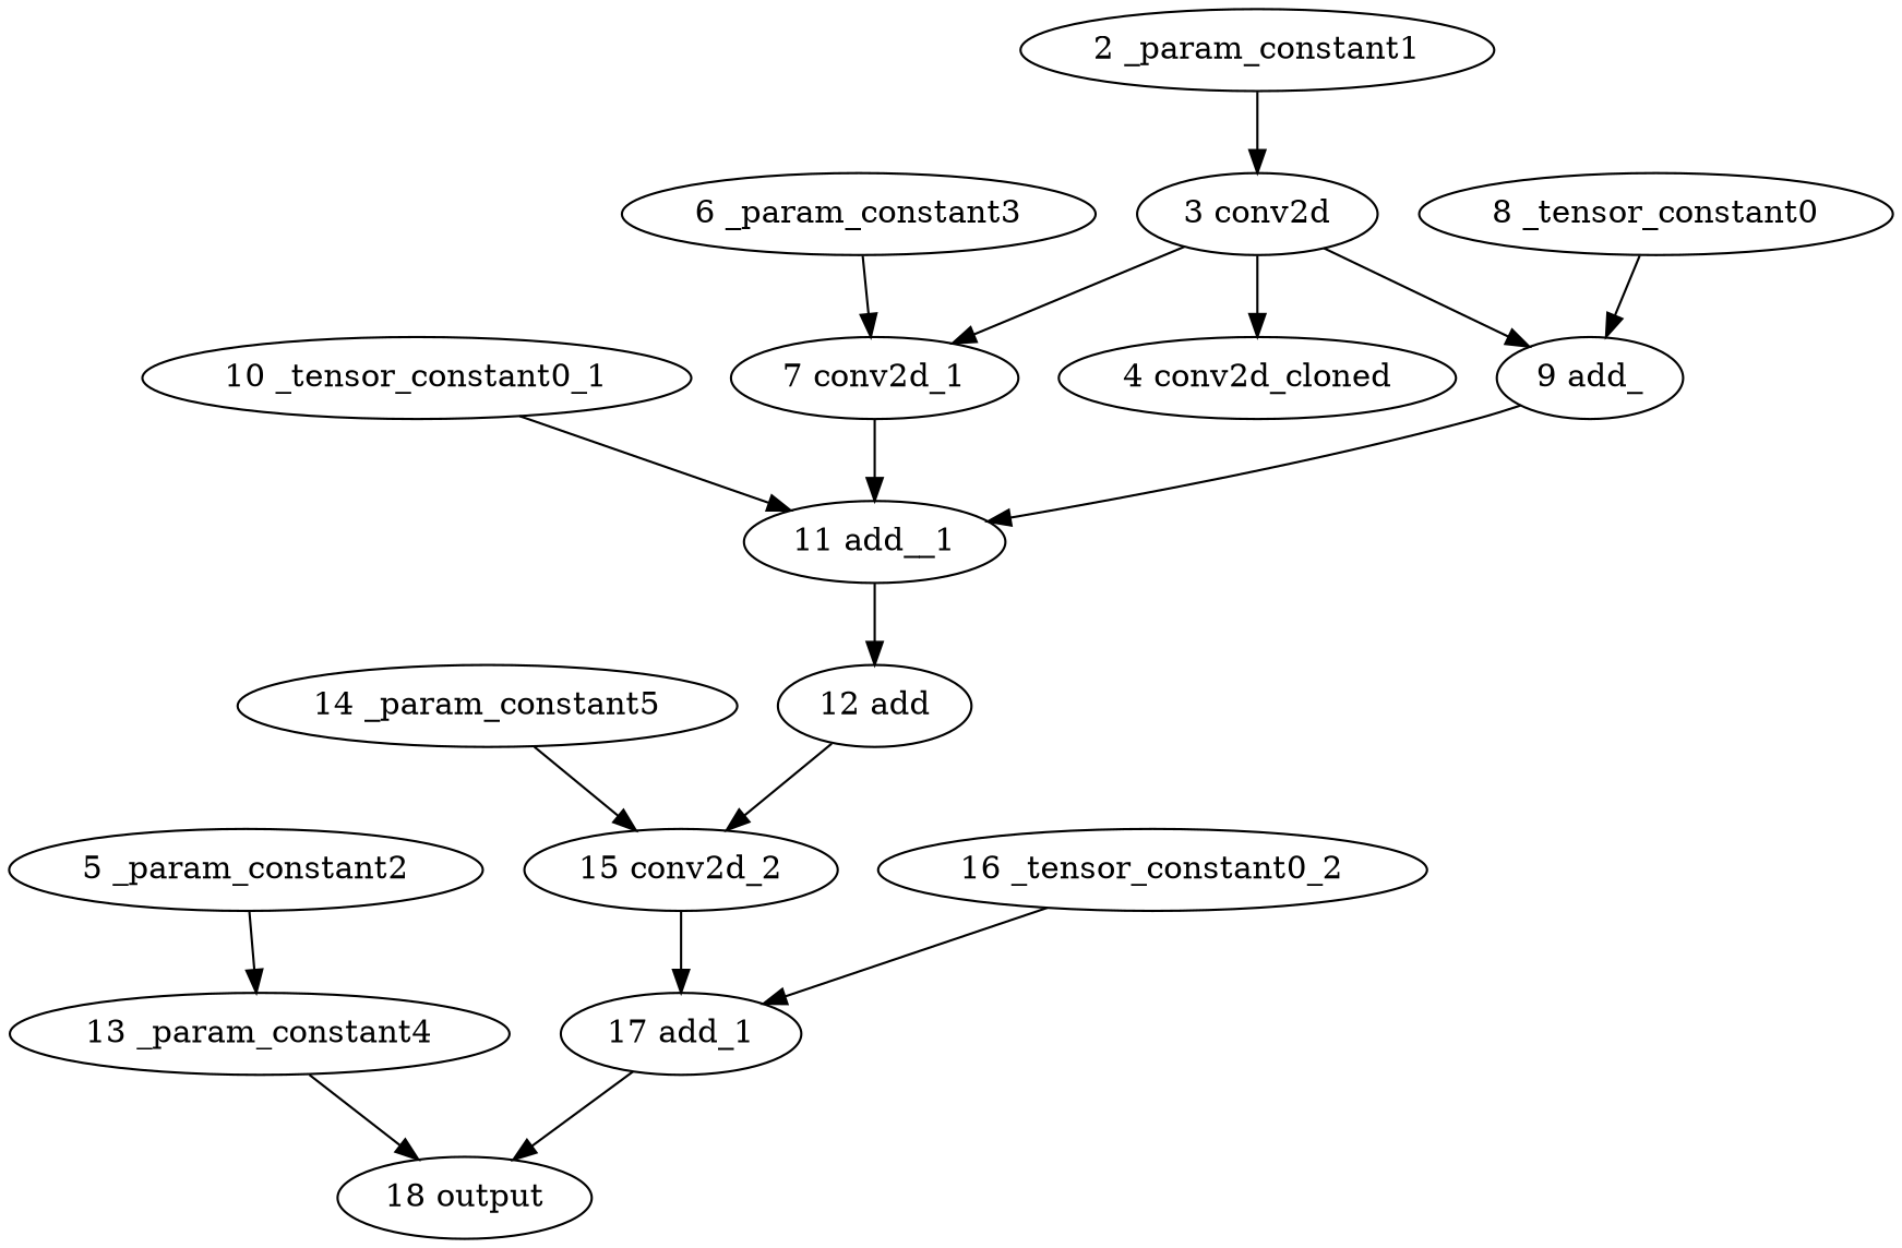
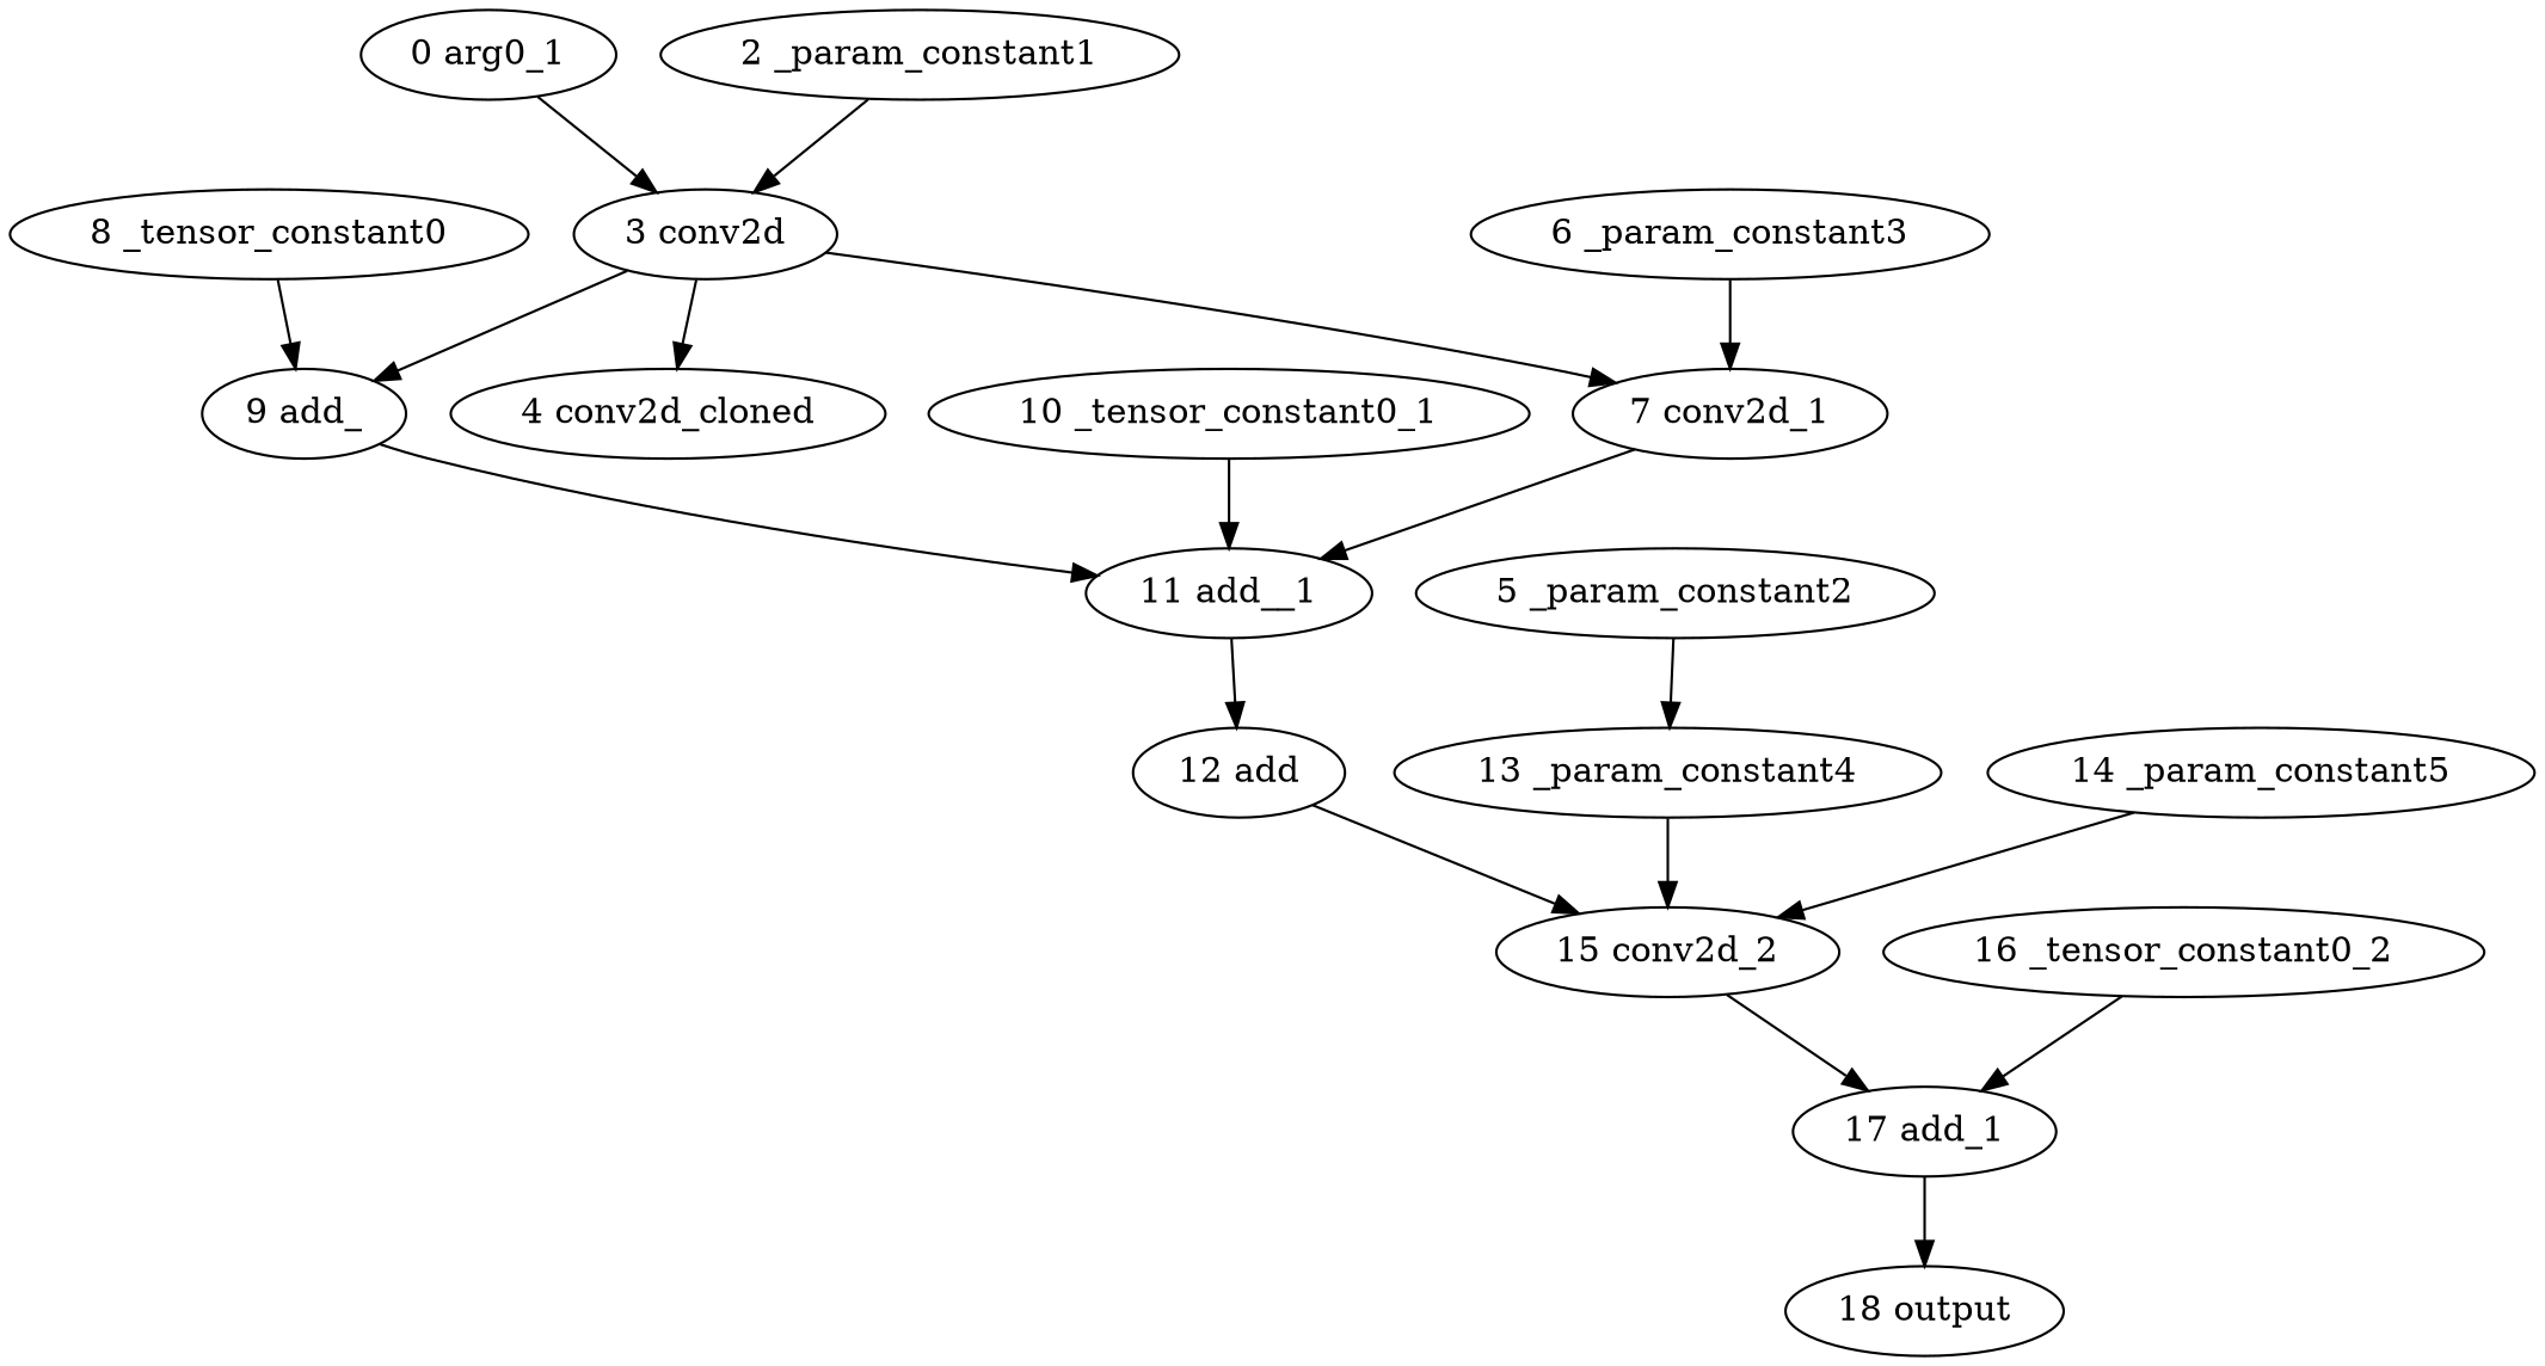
  strict digraph {
    node [type=get_attr]
+   "0 arg0_1" [type=input]
    "3 conv2d" [type=conv2d]
    "4 conv2d_cloned" [type=clone]
    "7 conv2d_1" [type=conv2d]
    "9 add_" [type=add_]
    "2 _param_constant1"
    "11 add__1" [type=add_]
    "18 output" [type=output]
    "5 _param_constant2"
    "13 _param_constant4"
    "6 _param_constant3"
    "12 add" [type=add]
    "8 _tensor_constant0"
    "15 conv2d_2" [type=conv2d]
    "10 _tensor_constant0_1"
    "17 add_1" [type=add]
    "14 _param_constant5"
    "16 _tensor_constant0_2"
+   "0 arg0_1" -> "3 conv2d"
    "3 conv2d" -> "4 conv2d_cloned"
    "3 conv2d" -> "7 conv2d_1"
    "3 conv2d" -> "9 add_"
    "7 conv2d_1" -> "11 add__1"
    "9 add_" -> "11 add__1"
    "2 _param_constant1" -> "3 conv2d"
    "11 add__1" -> "12 add"
    "5 _param_constant2" -> "13 _param_constant4"
-   "13 _param_constant4" -> "18 output"
+   "13 _param_constant4" -> "15 conv2d_2"
    "6 _param_constant3" -> "7 conv2d_1"
    "12 add" -> "15 conv2d_2"
    "8 _tensor_constant0" -> "9 add_"
    "15 conv2d_2" -> "17 add_1"
    "10 _tensor_constant0_1" -> "11 add__1"
    "17 add_1" -> "18 output"
    "14 _param_constant5" -> "15 conv2d_2"
    "16 _tensor_constant0_2" -> "17 add_1"
  }
